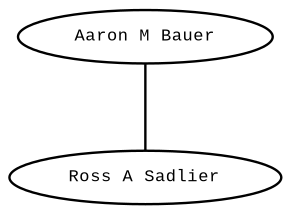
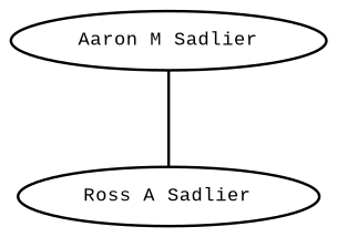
  graph {
    fontname="Liberation Mono"
    node [fontname="Liberation Mono" fontsize=7]
-   n1 [height=0.27433100247 label="Aaron M Bauer" width=0.27433100247]
+   n1 [height=0.27433100247 label="Aaron M Sadlier" width=0.27433100247]
    n2 [height=0.27433100247 label="Ross A Sadlier" width=0.27433100247]
    n1 -- n2 [fontname="Liberation Mono" fontsize=7]
  }
